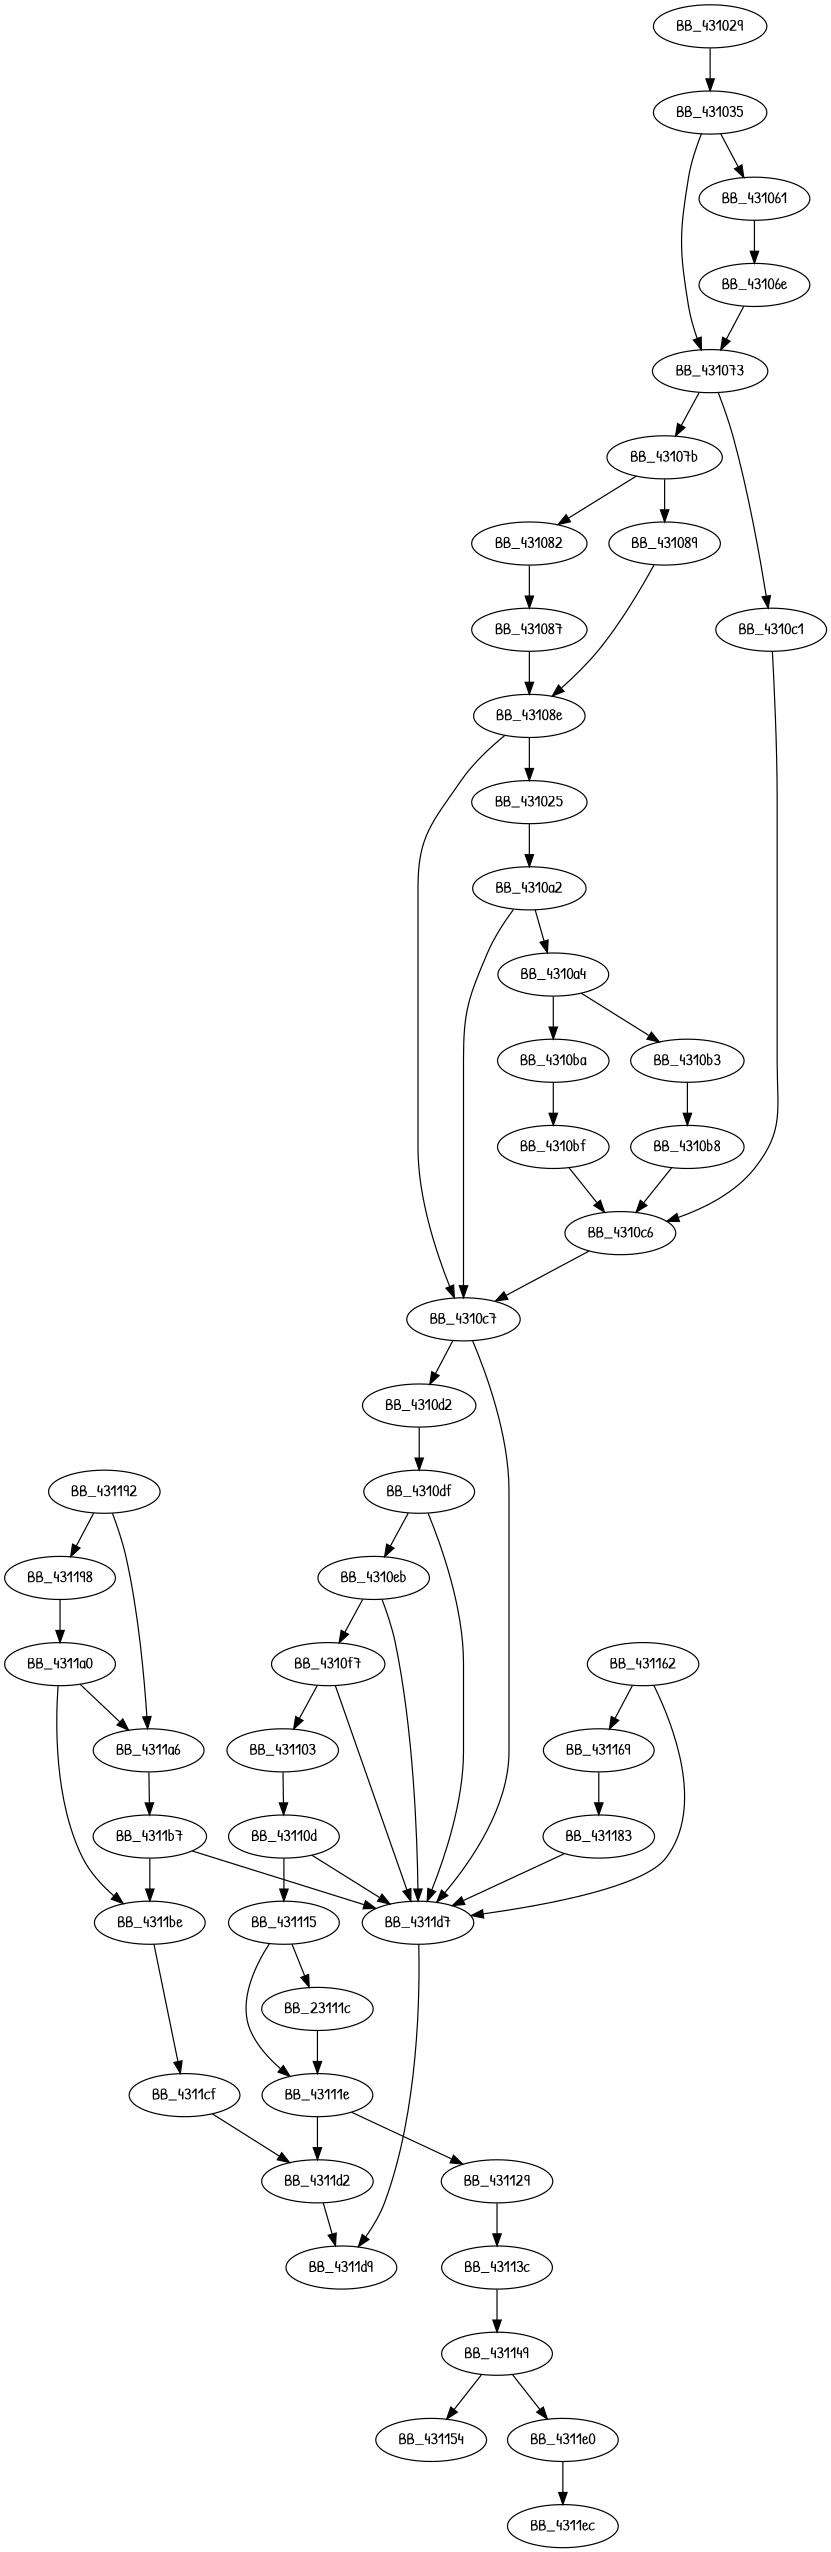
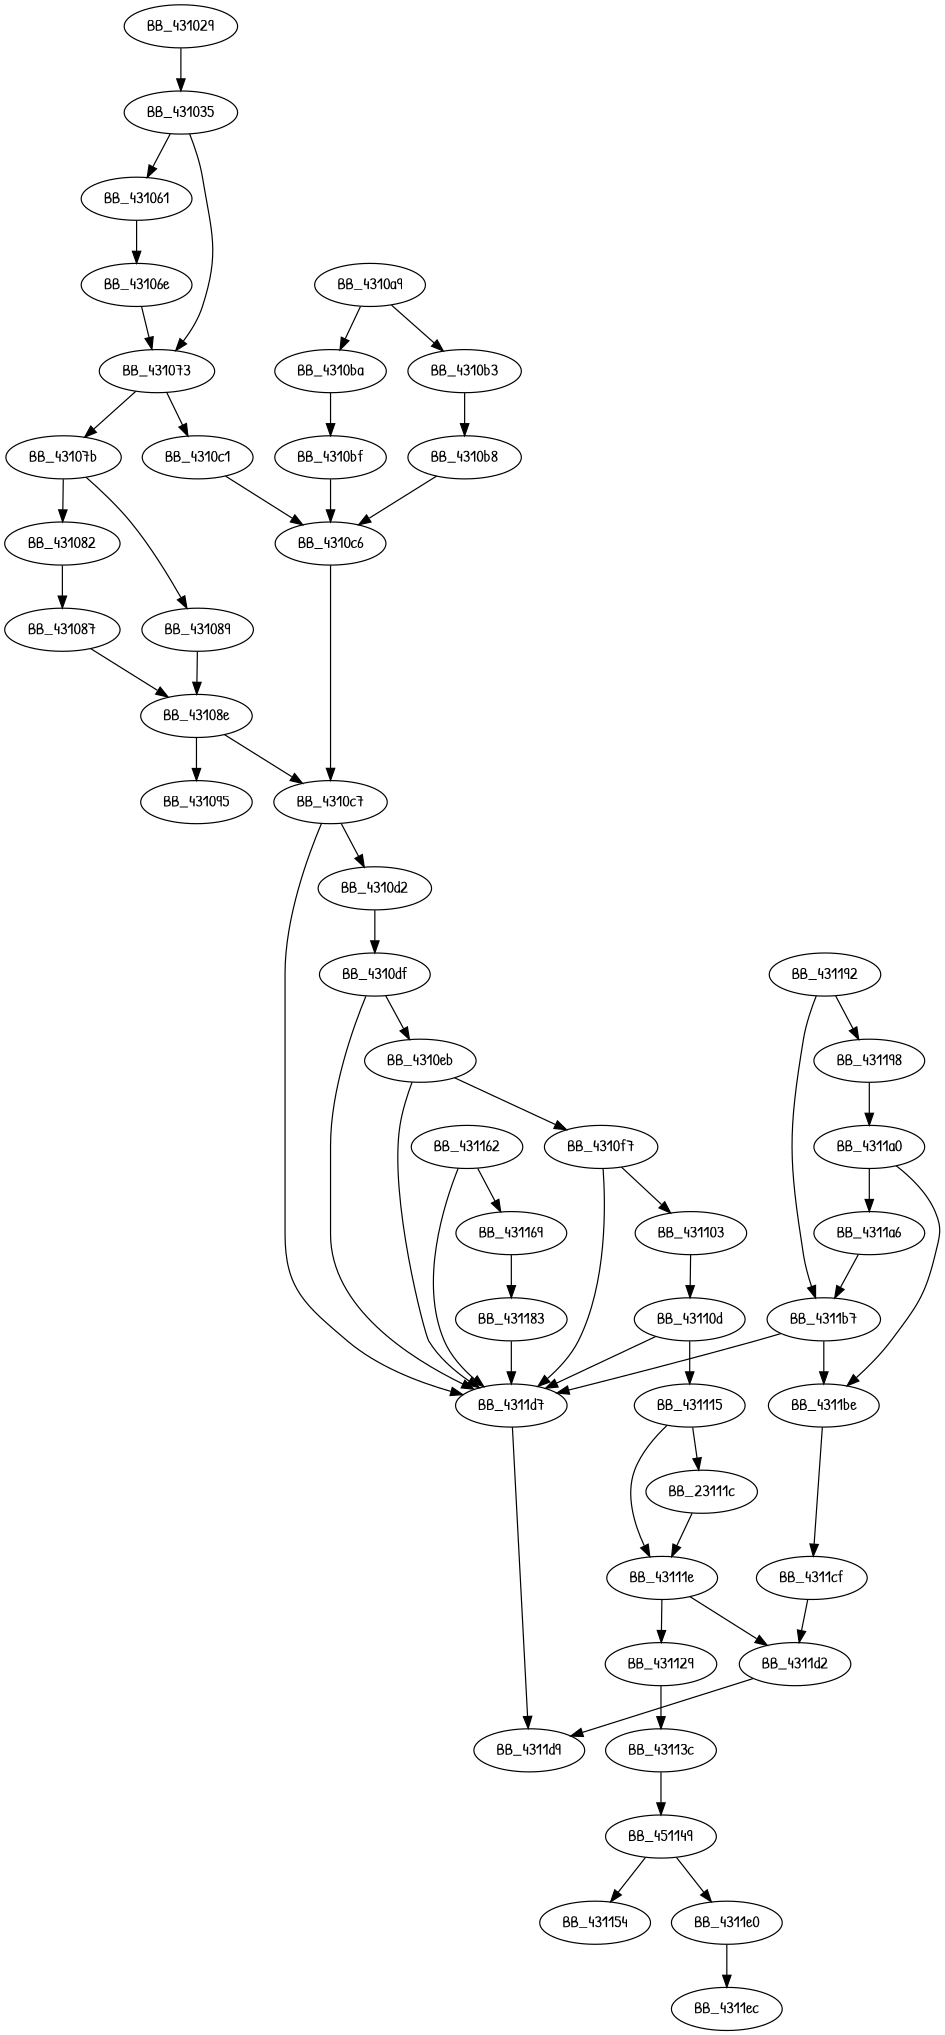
  digraph {
    fontname="Patrick Hand"
    node [fontname="Patrick Hand"]
    edge [fontname="Patrick Hand"]
    BB_431029
    BB_431035
    BB_431061
    BB_431073
    BB_43106e
    BB_43107b
    BB_4310c1
    BB_431082
    BB_431089
    BB_4310c6
    BB_431087
    BB_43108e
    BB_4310c7
-   BB_431095 [label=BB_431025]
-   BB_4310a2
+   BB_431095
    BB_4310d2
    BB_4311d7
-   BB_4310a9 [label=BB_4310a4]
+   BB_4310a9
    BB_4310df
    BB_4311d9
    BB_4310b3
    BB_4310ba
    BB_4310b8
    BB_4310bf
    BB_4310eb
    BB_4310f7
    BB_431103
    BB_43110d
    BB_431115
    n30 [label=BB_23111c]
    BB_43111e
    BB_431129
    BB_4311d2
    BB_43113c
-   BB_431149
+   BB_431149 [label=BB_451149]
    BB_431154
    BB_4311e0
    BB_4311ec
    BB_431162
    BB_431169
    BB_431183
    BB_431192
    BB_431198
    BB_4311a6
    BB_4311a0
    BB_4311b7
    BB_4311be
    BB_4311cf
    BB_431029 -> BB_431035
    BB_431035 -> BB_431061
    BB_431035 -> BB_431073
    BB_431061 -> BB_43106e
    BB_431073 -> BB_43107b
    BB_431073 -> BB_4310c1
    BB_43106e -> BB_431073
    BB_43107b -> BB_431082
    BB_43107b -> BB_431089
    BB_4310c1 -> BB_4310c6
    BB_431082 -> BB_431087
    BB_431089 -> BB_43108e
    BB_4310c6 -> BB_4310c7
    BB_431087 -> BB_43108e
    BB_43108e -> BB_4310c7
    BB_43108e -> BB_431095
    BB_4310c7 -> BB_4310d2
    BB_4310c7 -> BB_4311d7
-   BB_431095 -> BB_4310a2
-   BB_4310a2 -> BB_4310c7
-   BB_4310a2 -> BB_4310a9
    BB_4310d2 -> BB_4310df
    BB_4311d7 -> BB_4311d9
    BB_4310a9 -> BB_4310b3
    BB_4310a9 -> BB_4310ba
    BB_4310df -> BB_4311d7
    BB_4310df -> BB_4310eb
    BB_4310b3 -> BB_4310b8
    BB_4310ba -> BB_4310bf
    BB_4310b8 -> BB_4310c6
    BB_4310bf -> BB_4310c6
    BB_4310eb -> BB_4311d7
    BB_4310eb -> BB_4310f7
    BB_4310f7 -> BB_4311d7
    BB_4310f7 -> BB_431103
    BB_431103 -> BB_43110d
    BB_43110d -> BB_4311d7
    BB_43110d -> BB_431115
    BB_431115 -> n30
    BB_431115 -> BB_43111e
    n30 -> BB_43111e
    BB_43111e -> BB_431129
    BB_43111e -> BB_4311d2
    BB_431129 -> BB_43113c
    BB_4311d2 -> BB_4311d9
    BB_43113c -> BB_431149
    BB_431149 -> BB_431154
    BB_431149 -> BB_4311e0
    BB_4311e0 -> BB_4311ec
    BB_431162 -> BB_4311d7
    BB_431162 -> BB_431169
    BB_431169 -> BB_431183
    BB_431183 -> BB_4311d7
    BB_431192 -> BB_431198
-   BB_431192 -> BB_4311a6
+   BB_431192 -> BB_4311b7
    BB_431198 -> BB_4311a0
    BB_4311a6 -> BB_4311b7
    BB_4311a0 -> BB_4311a6
    BB_4311a0 -> BB_4311be
    BB_4311b7 -> BB_4311d7
    BB_4311b7 -> BB_4311be
    BB_4311be -> BB_4311cf
    BB_4311cf -> BB_4311d2
  }
